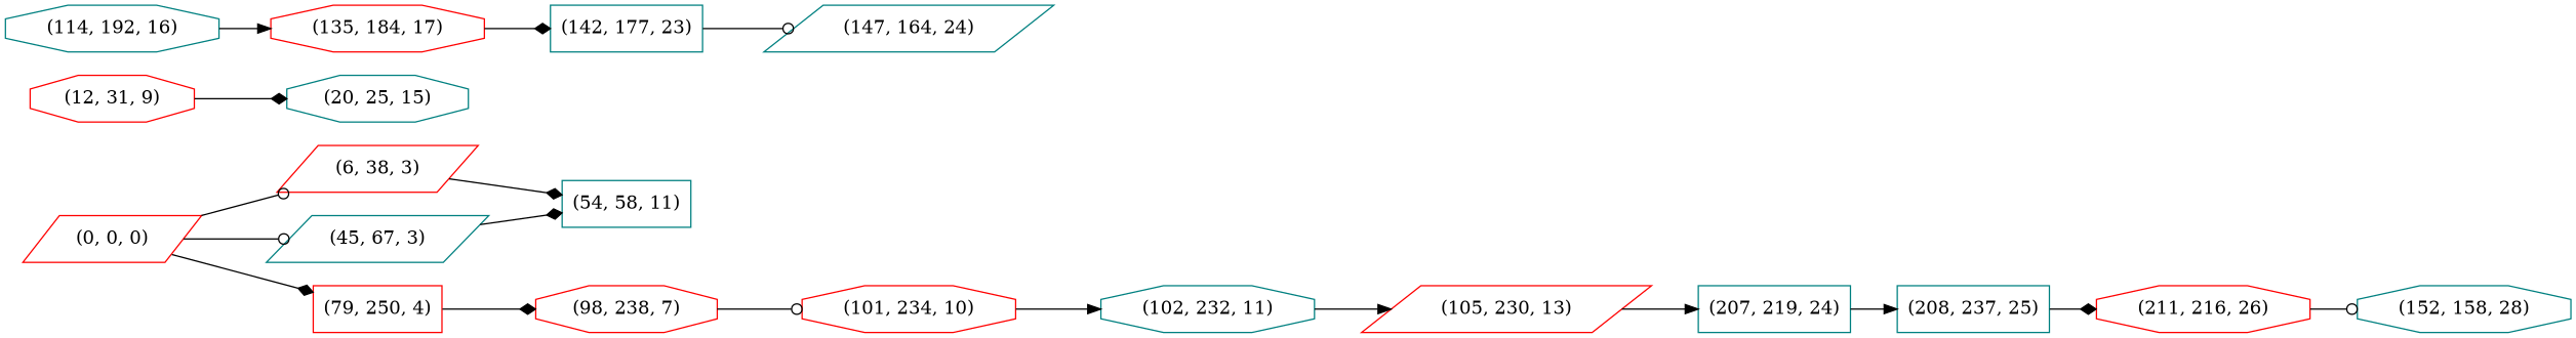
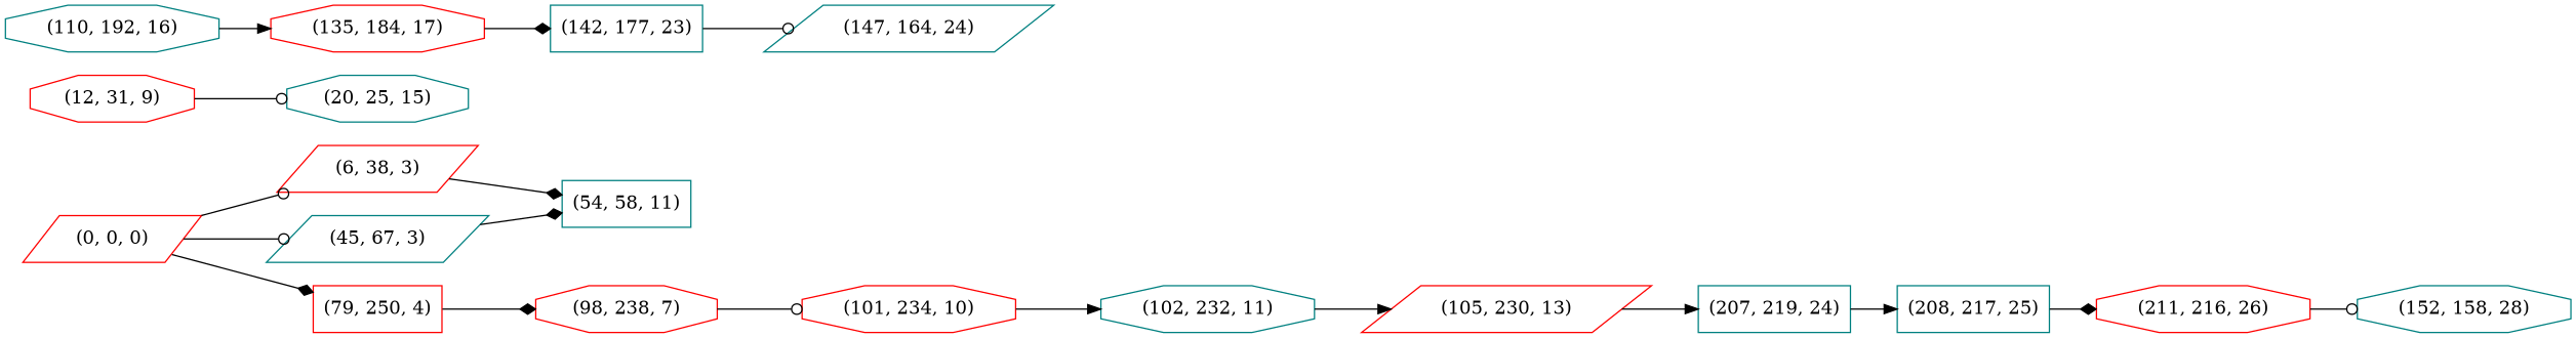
  digraph {
    rankdir=LR
    node [color=teal shape=octagon]
    edge [arrowhead=odot]
    "(0, 0, 0)" [color=red shape=parallelogram]
    "(6, 38, 3)" [color=red shape=parallelogram]
    "(45, 67, 3)" [shape=parallelogram]
    "(79, 250, 4)" [color=red shape=box]
    "(54, 58, 11)" [shape=box]
    "(98, 238, 7)" [color=red]
    "(12, 31, 9)" [color=red]
    "(20, 25, 15)"
    "(101, 234, 10)" [color=red]
    "(102, 232, 11)"
    "(105, 230, 13)" [color=red shape=parallelogram]
    "(207, 219, 24)" [shape=box]
    "(135, 184, 17)" [color=red]
-   "(110, 192, 16)" [label="(114, 192, 16)"]
-   "(208, 217, 25)" [shape=box label="(208, 237, 25)"]
+   "(110, 192, 16)"
+   "(208, 217, 25)" [shape=box]
    "(142, 177, 23)" [shape=box]
    "(147, 164, 24)" [shape=parallelogram]
    "(211, 216, 26)" [color=red]
    "(152, 158, 28)"
    "(0, 0, 0)" -> "(6, 38, 3)"
    "(0, 0, 0)" -> "(45, 67, 3)"
    "(0, 0, 0)" -> "(79, 250, 4)" [arrowhead=diamond]
    "(6, 38, 3)" -> "(54, 58, 11)" [arrowhead=diamond]
    "(45, 67, 3)" -> "(54, 58, 11)" [arrowhead=diamond]
    "(79, 250, 4)" -> "(98, 238, 7)" [arrowhead=diamond]
    "(98, 238, 7)" -> "(101, 234, 10)"
-   "(12, 31, 9)" -> "(20, 25, 15)" [arrowhead=diamond]
+   "(12, 31, 9)" -> "(20, 25, 15)"
    "(101, 234, 10)" -> "(102, 232, 11)" [arrowhead=normal]
    "(102, 232, 11)" -> "(105, 230, 13)" [arrowhead=normal]
    "(105, 230, 13)" -> "(207, 219, 24)" [arrowhead=normal]
    "(207, 219, 24)" -> "(208, 217, 25)" [arrowhead=normal]
    "(135, 184, 17)" -> "(142, 177, 23)" [arrowhead=diamond]
    "(110, 192, 16)" -> "(135, 184, 17)" [arrowhead=normal]
    "(208, 217, 25)" -> "(211, 216, 26)" [arrowhead=diamond]
    "(142, 177, 23)" -> "(147, 164, 24)"
    "(211, 216, 26)" -> "(152, 158, 28)"
  }
